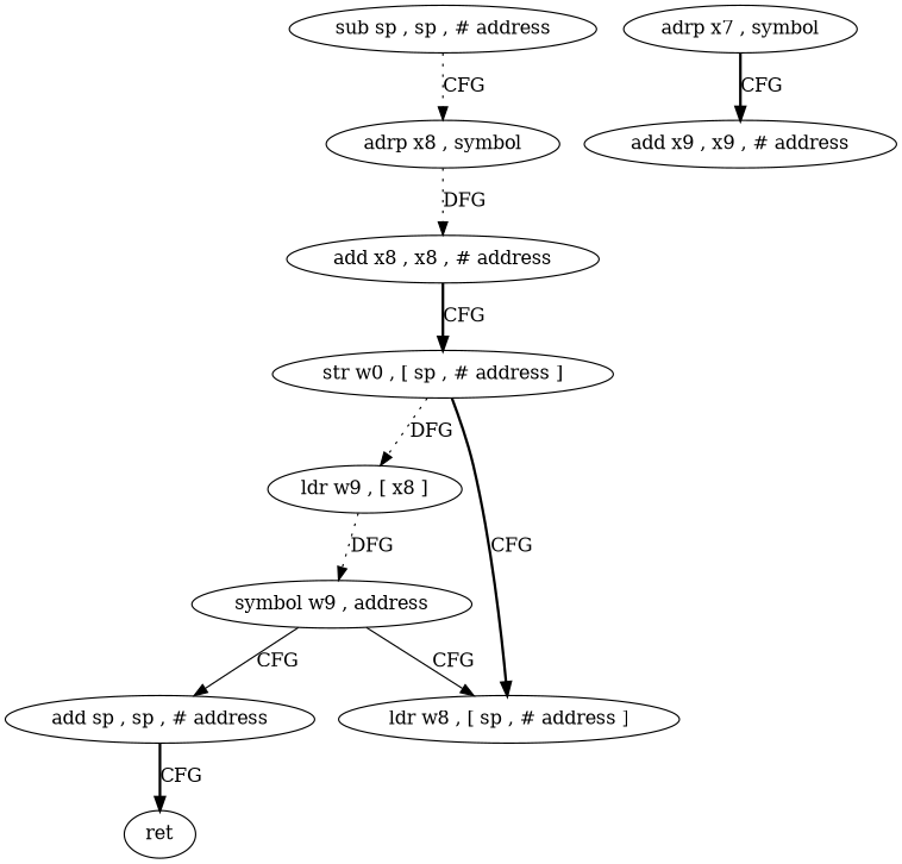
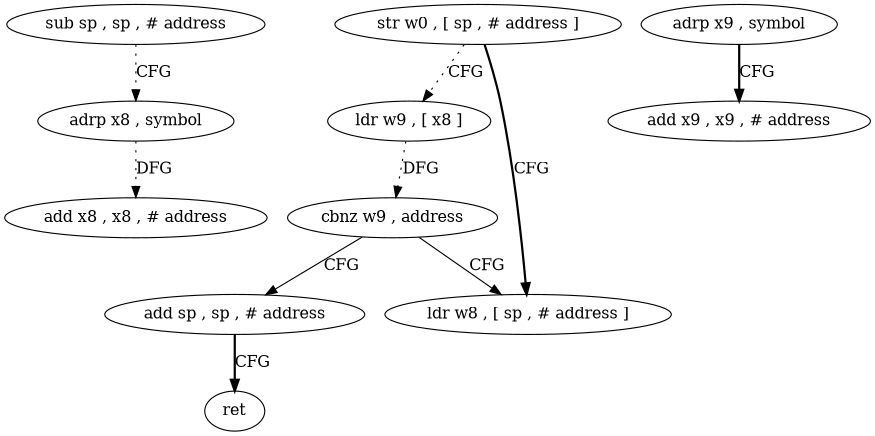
  digraph {
    fontname="DejaVu Serif"
    node [fontname="DejaVu Serif"]
    edge [fontname="DejaVu Serif" style=dotted]
    n1 [label="sub sp , sp , # address"]
    n2 [label="adrp x8 , symbol"]
    n3 [label="add x8 , x8 , # address"]
    n4 [label="str w0 , [ sp , # address ]"]
    n5 [label="ldr w9 , [ x8 ]"]
    n6 [label="ldr w8 , [ sp , # address ]"]
-   n7 [label="symbol w9 , address"]
+   n7 [label="cbnz w9 , address"]
    n8 [label="add sp , sp , # address"]
    n9 [label=ret]
-   n10 [label="adrp x7 , symbol"]
+   n10 [label="adrp x9 , symbol"]
    n11 [label="add x9 , x9 , # address"]
    n1 -> n2 [label=CFG]
    n2 -> n3 [label=DFG]
-   n3 -> n4 [label=CFG style=bold]
-   n4 -> n5 [label=DFG]
+   n4 -> n5 [label=CFG]
    n4 -> n6 [label=CFG style=bold]
    n5 -> n7 [label=DFG]
    n7 -> n6 [label=CFG style=solid]
    n7 -> n8 [label=CFG style=solid]
    n8 -> n9 [label=CFG style=bold]
    n10 -> n11 [label=CFG style=bold]
  }
